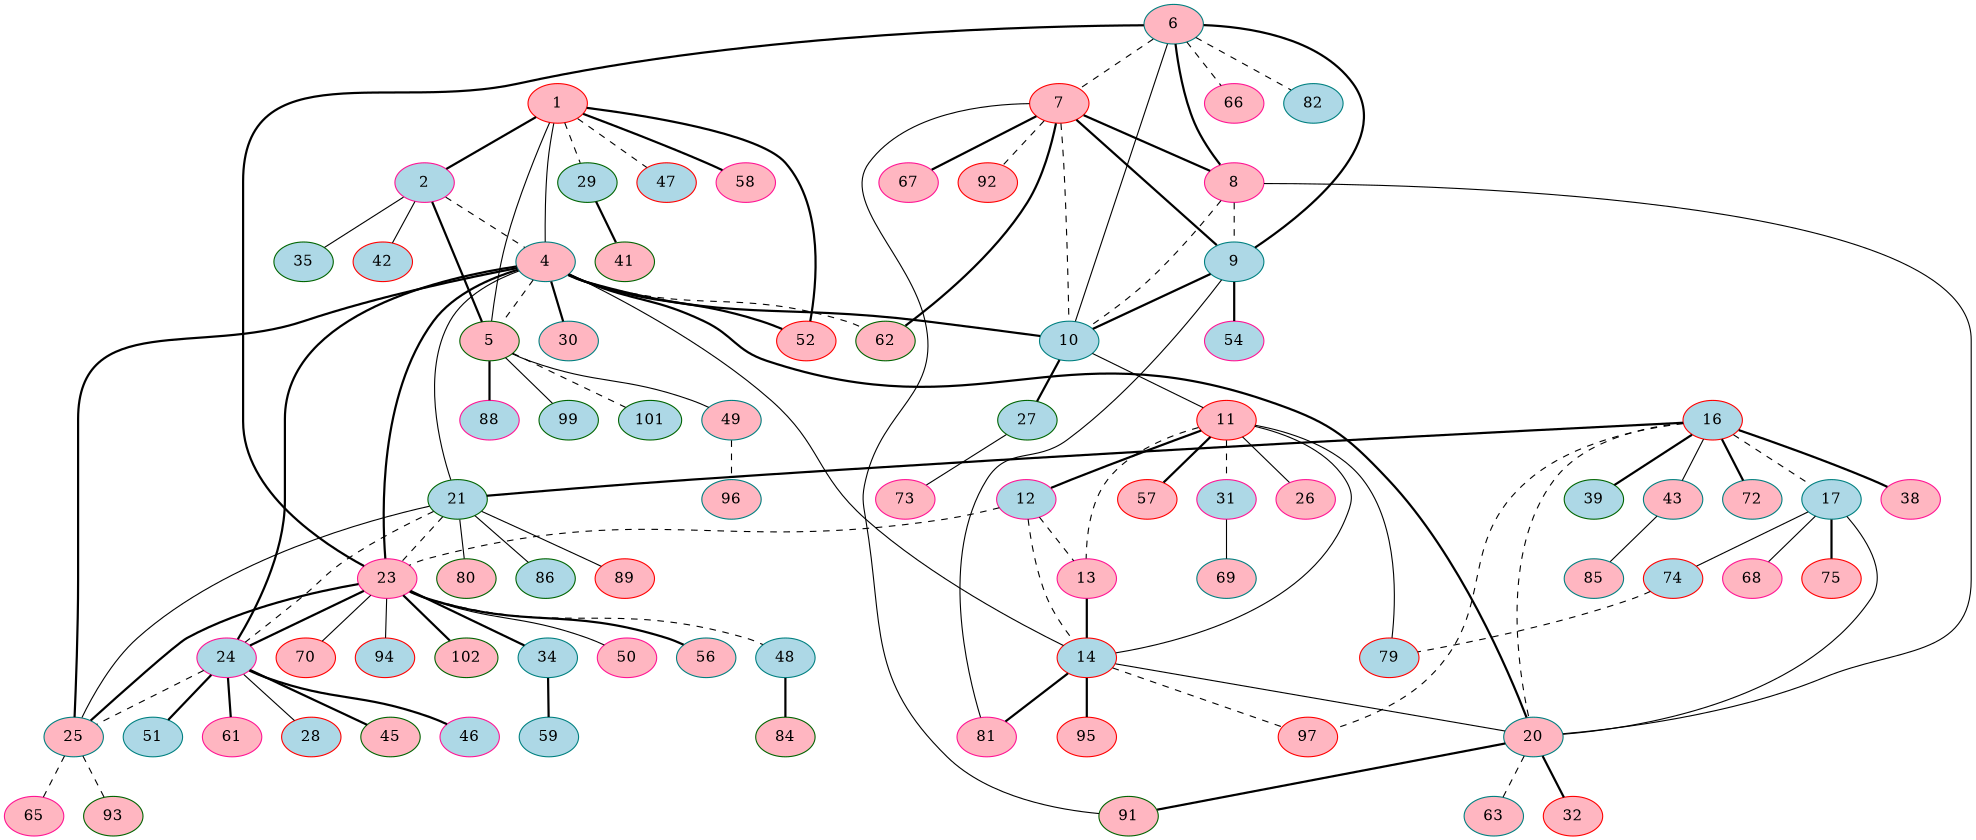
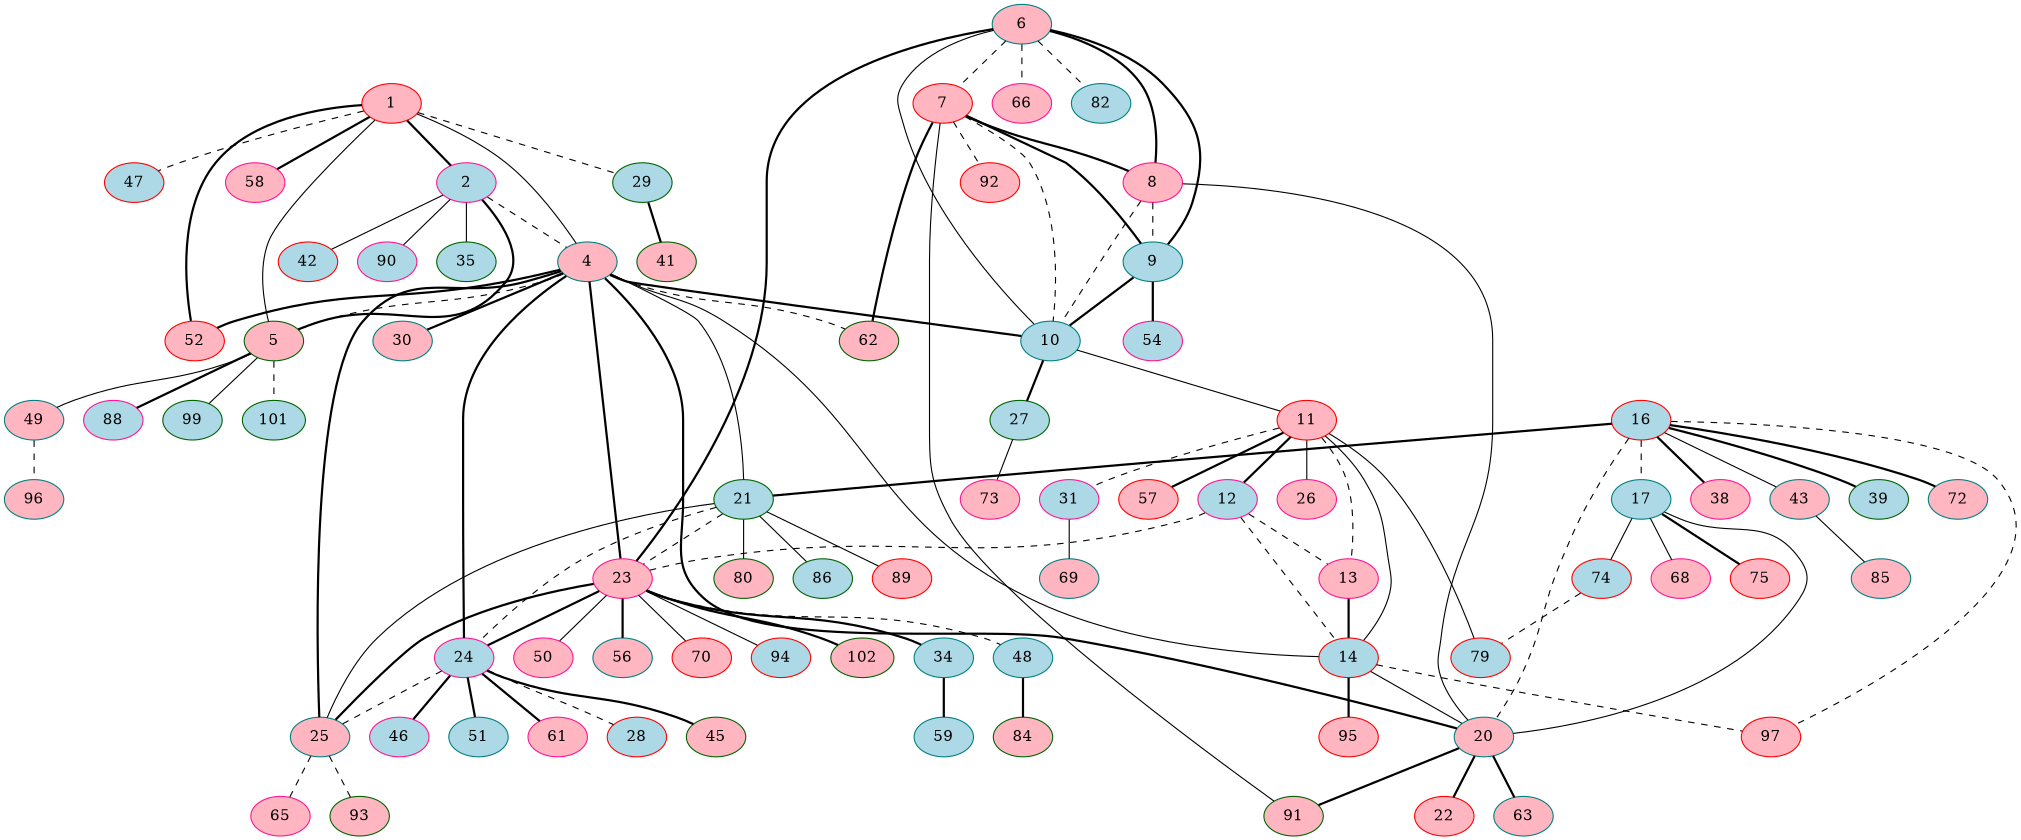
  graph {
    node [color=deeppink fillcolor=lightpink style=filled]
    edge [style=bold]
    1 [color=red super="+77"]
    2 [fillcolor=lightblue super="+3"]
    4 [color=teal super="+22"]
    5 [color=darkgreen super="+37"]
    29 [color=darkgreen fillcolor=lightblue]
    47 [color=red fillcolor=lightblue]
    52 [color=red]
    58
    35 [color=darkgreen fillcolor=lightblue]
    42 [color=red fillcolor=lightblue]
+   90 [fillcolor=lightblue]
    10 [color=teal fillcolor=lightblue super="+60"]
    14 [color=red fillcolor=lightblue super="+15"]
    20 [color=teal super="+53"]
    21 [color=darkgreen fillcolor=lightblue super="+100"]
    23 [super="+33"]
    24 [fillcolor=lightblue super="+75"]
    25 [color=teal super="+98"]
    30 [color=teal]
    62 [color=darkgreen]
    49 [color=teal]
    88 [fillcolor=lightblue]
    99 [color=darkgreen fillcolor=lightblue]
    101 [color=darkgreen fillcolor=lightblue]
    41 [color=darkgreen]
    11 [color=red super="+76"]
    27 [color=darkgreen fillcolor=lightblue]
-   81
    95 [color=red]
    97 [color=red]
    91 [color=darkgreen]
-   32 [color=red]
+   32 [color=red label=22]
    n33 [color=teal label=63]
    80 [color=darkgreen]
    86 [color=darkgreen fillcolor=lightblue]
    89 [color=red]
    34 [color=teal fillcolor=lightblue]
    48 [color=teal fillcolor=lightblue]
    50
    56 [color=teal]
    70 [color=red]
    94 [color=red fillcolor=lightblue]
    102 [color=darkgreen]
    28 [color=red fillcolor=lightblue]
    45 [color=darkgreen]
    46 [fillcolor=lightblue]
    51 [color=teal fillcolor=lightblue]
    61
    65
    93 [color=darkgreen]
    96 [color=teal]
    7 [color=red super="+40"]
    8
    9 [color=teal fillcolor=lightblue super="+55"]
-   67
    92 [color=red]
    6 [color=teal]
    66
    82 [color=teal fillcolor=lightblue]
    54 [fillcolor=lightblue]
    12 [fillcolor=lightblue super="+63"]
    13 [super="+83"]
    26
    31 [fillcolor=lightblue super="+44"]
    57 [color=red]
    79 [color=red fillcolor=lightblue super="+87"]
    73
    69 [color=teal]
    16 [color=red fillcolor=lightblue super="+18"]
    17 [color=teal fillcolor=lightblue super="+19"]
    38
    39 [color=darkgreen fillcolor=lightblue]
    43 [color=teal]
    72 [color=teal]
    68
    n76 [color=red label=75]
    74 [color=red fillcolor=lightblue super="+78"]
    85 [color=teal]
    59 [color=teal fillcolor=lightblue]
    84 [color=darkgreen]
    1 -- 2 [weight=2]
    1 -- 4 [style=solid]
    1 -- 5 [style=solid]
    1 -- 29 [style=dashed]
    1 -- 47 [style=dashed]
    1 -- 52
    1 -- 58
    2 -- 4 [style=dashed weight=2]
    2 -- 5 [weight=2]
    2 -- 35 [style=solid]
    2 -- 42 [style=solid]
+   2 -- 90 [style=solid]
    4 -- 5 [style=dashed]
    4 -- 52
    4 -- 10
    4 -- 14 [style=solid]
    4 -- 20
    4 -- 21 [style=solid]
    4 -- 23
    4 -- 24
    4 -- 25
    4 -- 30
    4 -- 62 [style=dashed]
    5 -- 49 [style=solid]
    5 -- 88
    5 -- 99 [style=solid]
    5 -- 101 [style=dashed]
    29 -- 41
    10 -- 11 [style=solid]
    10 -- 27
    14 -- 20 [style=solid]
-   14 -- 81
    14 -- 95
    14 -- 97 [style=dashed]
    20 -- 91
    20 -- 32
-   20 -- n33 [style=dashed]
+   20 -- n33
    21 -- 23 [style=dashed]
    21 -- 24 [style=dashed]
    21 -- 25 [style=solid]
    21 -- 80 [style=solid]
    21 -- 86 [style=solid]
    21 -- 89 [style=solid]
    23 -- 24
    23 -- 25
    23 -- 34
    23 -- 48 [style=dashed]
    23 -- 50 [style=solid]
    23 -- 56
    23 -- 70 [style=solid]
    23 -- 94 [style=solid]
    23 -- 102
    24 -- 25 [style=dashed]
-   24 -- 28 [style=solid]
+   24 -- 28 [style=dashed]
    24 -- 45
    24 -- 46
    24 -- 51
    24 -- 61
    25 -- 65 [style=dashed]
    25 -- 93 [style=dashed]
    49 -- 96 [style=dashed]
    11 -- 14 [style=solid weight=2]
    11 -- 12
    11 -- 13 [style=dashed]
    11 -- 26 [style=solid]
    11 -- 31 [style=dashed]
    11 -- 57
    11 -- 79 [style=solid]
    27 -- 73 [style=solid]
    34 -- 59
    48 -- 84
    7 -- 10 [style=dashed]
    7 -- 62
    7 -- 91 [style=solid]
    7 -- 8
    7 -- 9
-   7 -- 67
    7 -- 92 [style=dashed]
    8 -- 10 [style=dashed]
    8 -- 20 [style=solid]
    8 -- 9 [style=dashed]
    9 -- 10
-   9 -- 81 [style=solid]
    9 -- 54
    6 -- 10 [style=solid]
    6 -- 23
    6 -- 7 [style=dashed]
    6 -- 8
    6 -- 9
    6 -- 66 [style=dashed]
    6 -- 82 [style=dashed]
    12 -- 14 [style=dashed weight=2]
    12 -- 23 [style=dashed]
    12 -- 13 [style=dashed]
    13 -- 14 [weight=2]
    31 -- 69 [style=solid]
    16 -- 20 [style=dashed weight=2]
    16 -- 21
    16 -- 97 [style=dashed]
    16 -- 17 [style=dashed weight=4]
    16 -- 38
    16 -- 39
    16 -- 43 [style=solid]
    16 -- 72
    17 -- 20 [style=solid weight=2]
    17 -- 68 [style=solid]
    17 -- n76
    17 -- 74 [style=solid]
    43 -- 85 [style=solid]
    74 -- 79 [style=dashed]
  }
